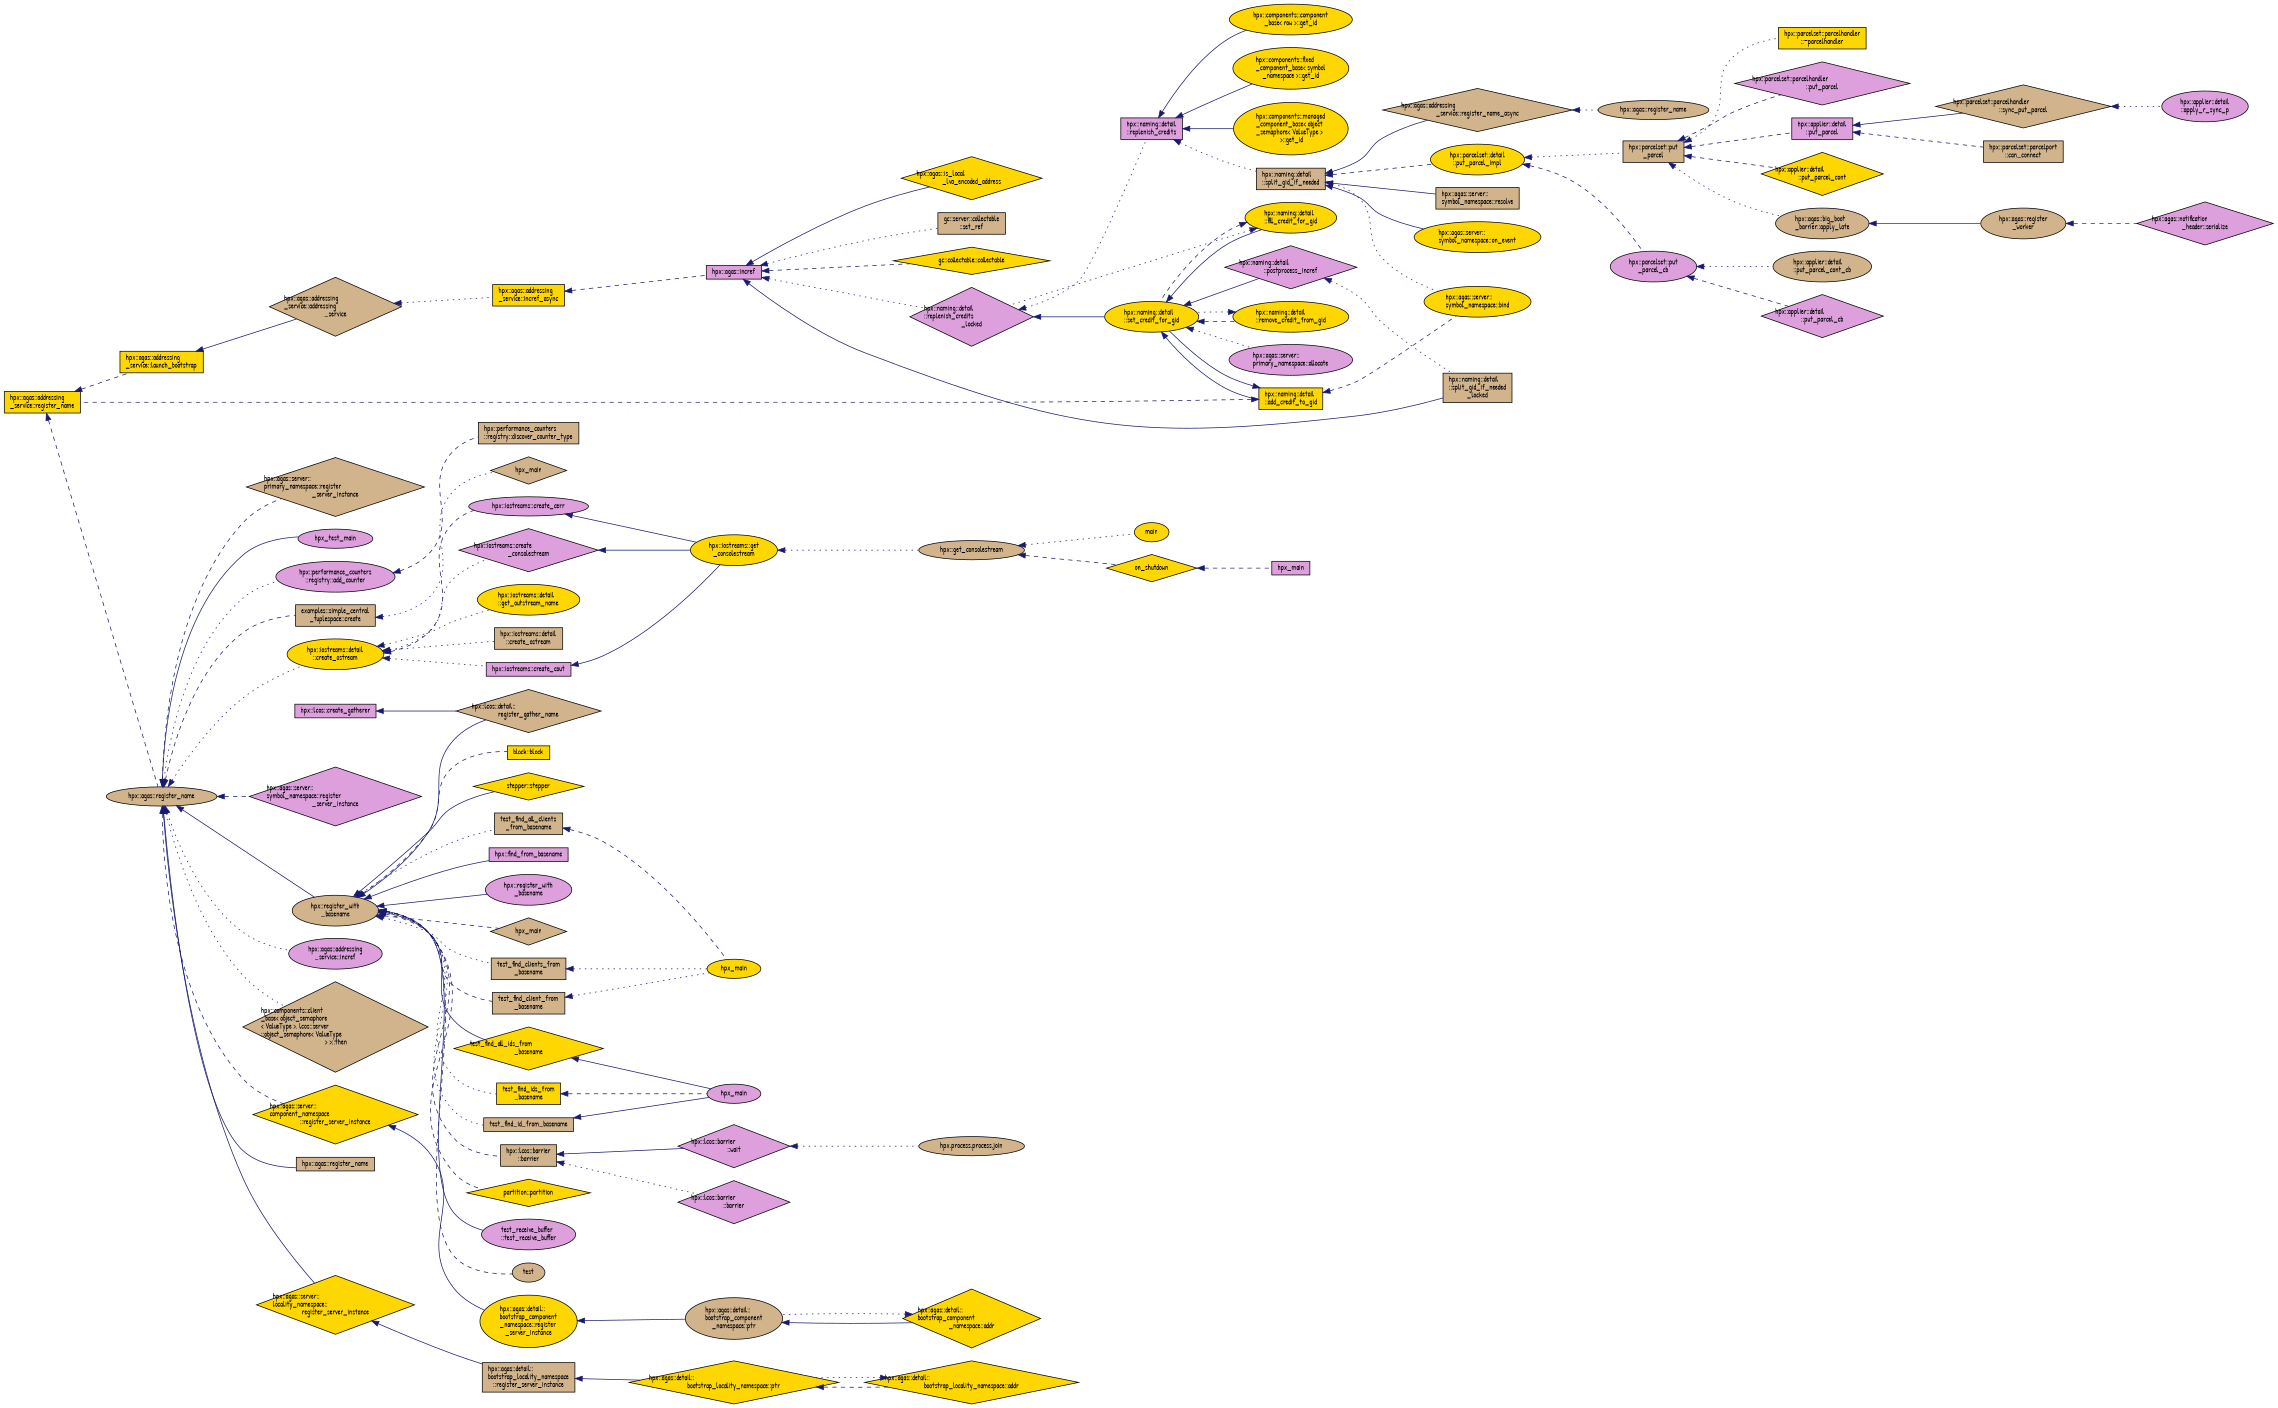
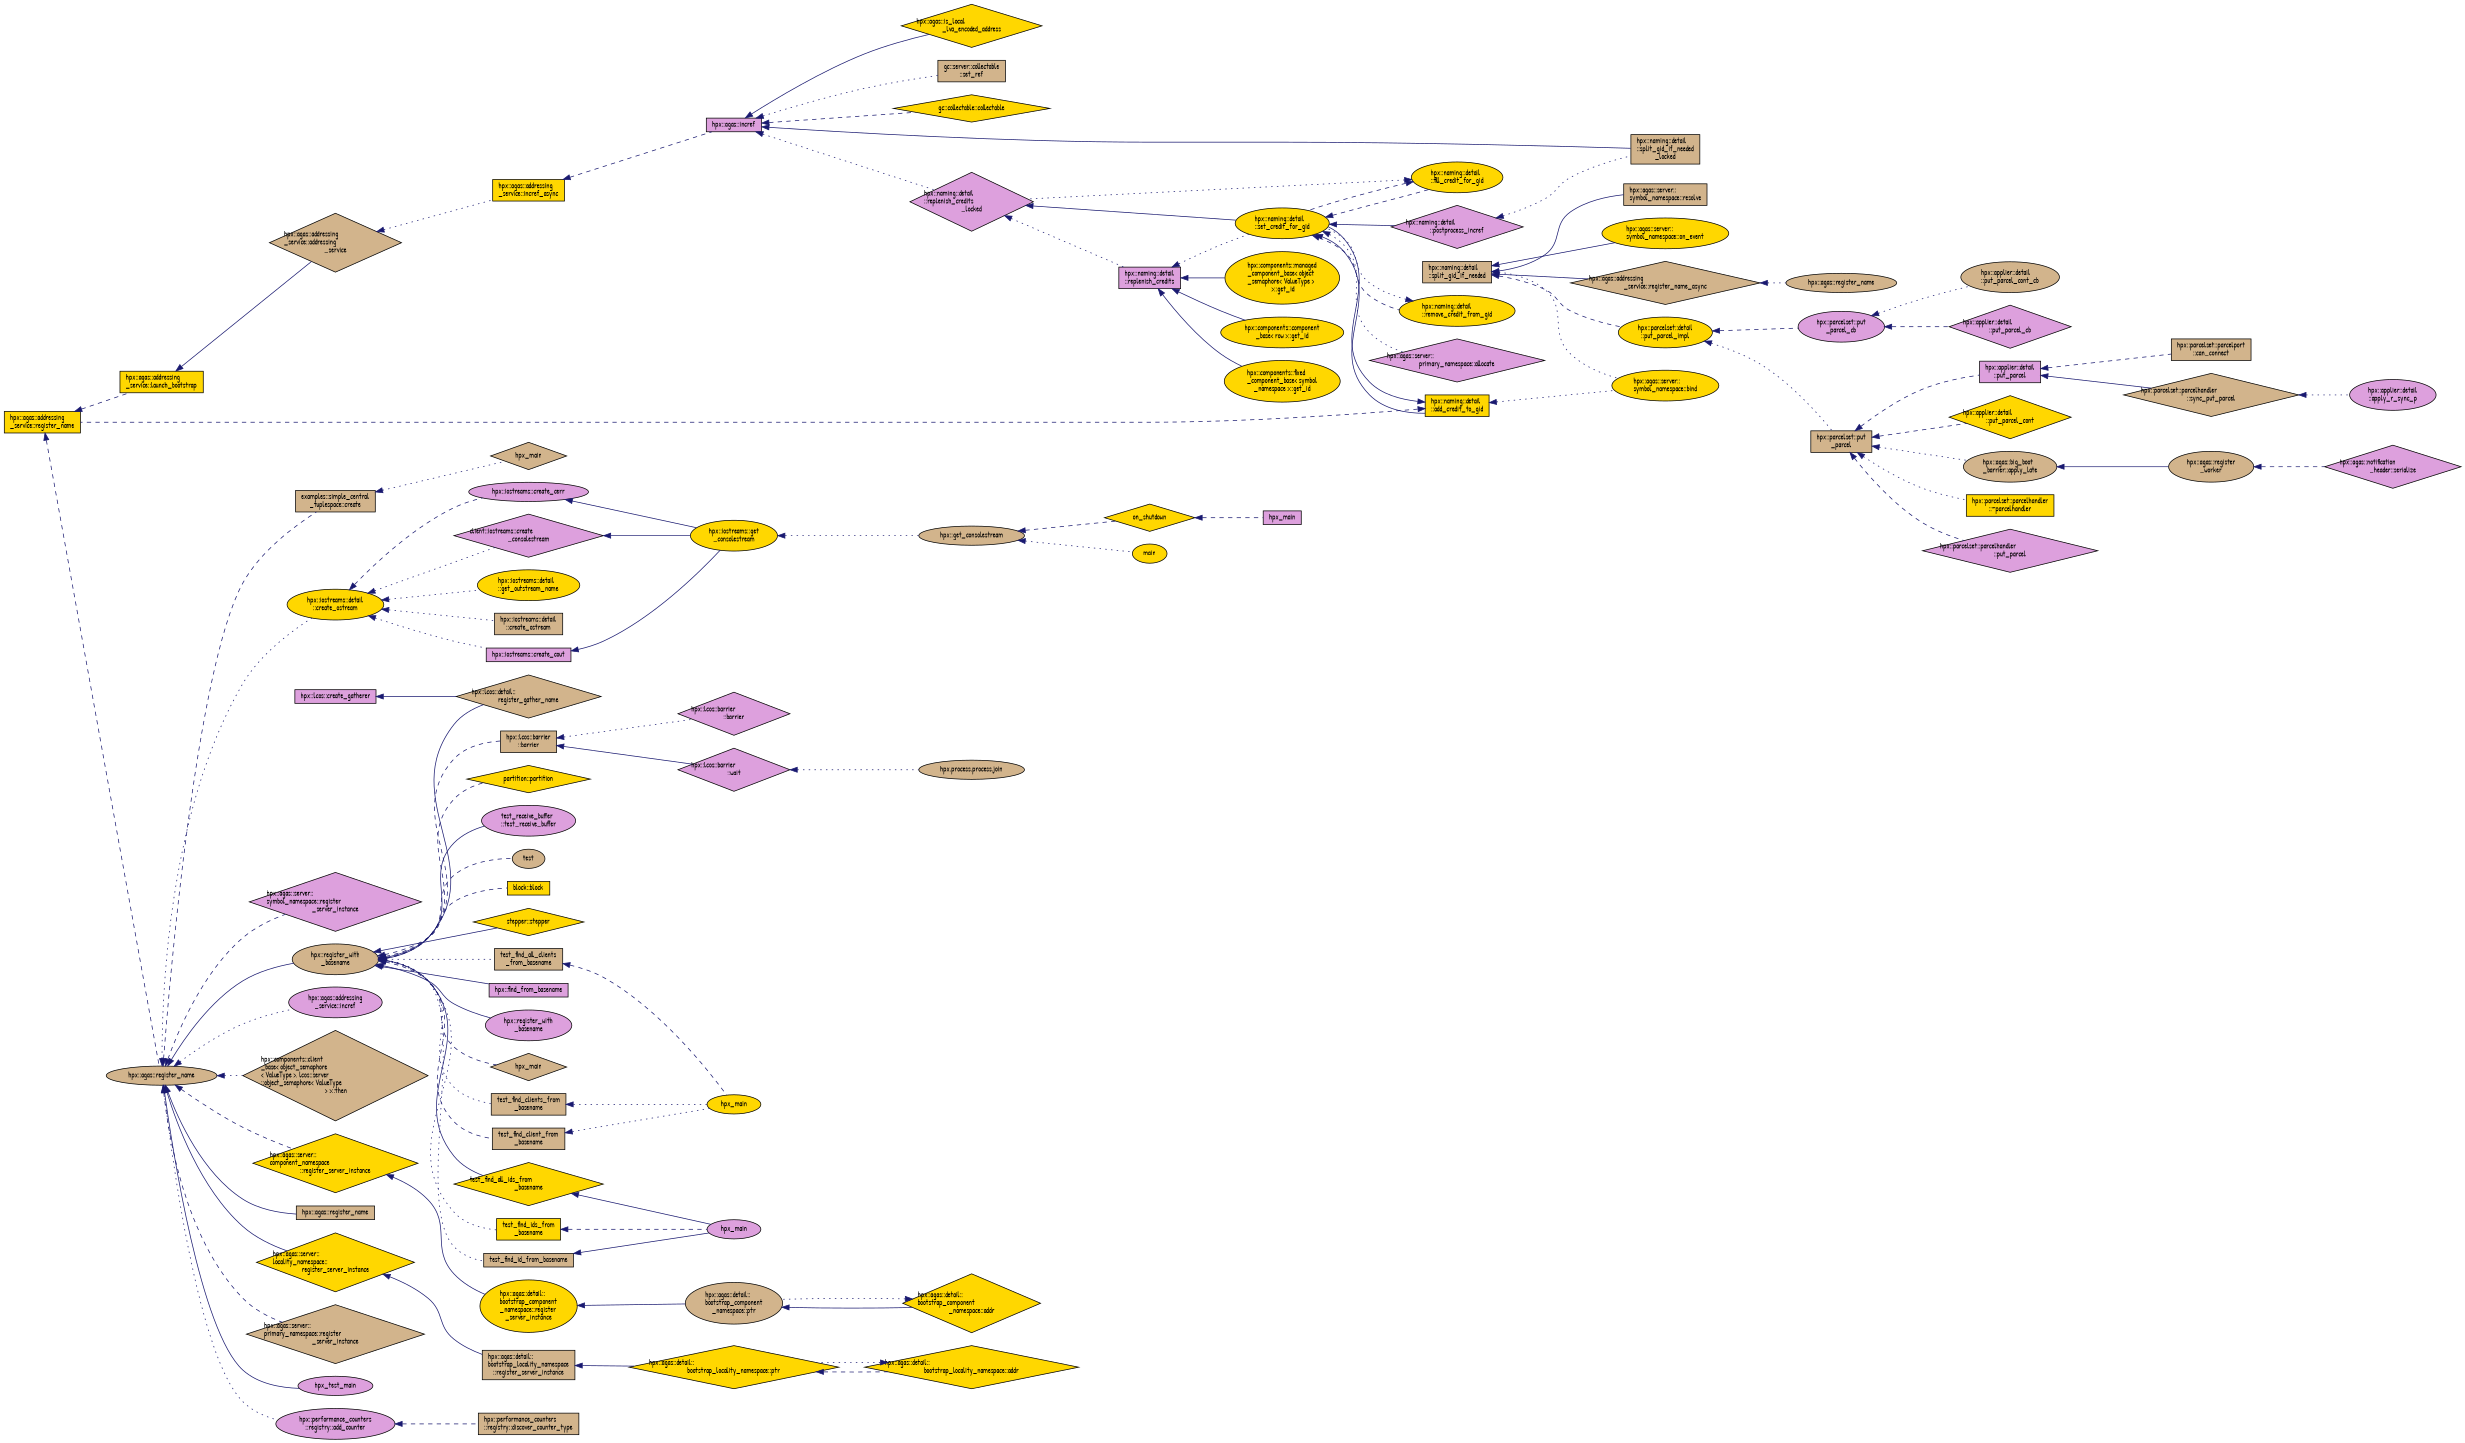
  digraph {
    fontname="Patrick Hand"
    rankdir=LR
    node [color=black fillcolor=gold fontname="Patrick Hand" fontsize=10 shape=ellipse style=filled]
    edge [color=midnightblue dir=back fontname="Patrick Hand" fontsize=10 labelfontname=Helvetica labelfontsize=10 style=solid]
    n1 [fontcolor=black height=0.2 label="hpx::agas::addressing\l_service::register_name" shape=box width=0.4]
    n2 [height=0.2 label="hpx::agas::addressing\l_service::launch_bootstrap" shape=box width=0.4]
    n3 [fillcolor=tan height=0.2 label="hpx::agas::register_name" width=0.4]
    n4 [fillcolor=tan height=0.2 label="hpx::agas::addressing\l_service::addressing\l_service" shape=diamond width=0.4]
    n5 [fillcolor=tan height=0.2 label="hpx::register_with\l_basename" width=0.4]
    n6 [fillcolor=plum height=0.2 label="hpx::agas::addressing\l_service::incref" width=0.4]
    n7 [fillcolor=tan height=0.2 label="hpx::components::client\l_base\< object_semaphore\l\< ValueType \>, lcos::server\l::object_semaphore\< ValueType\l \> \>::then" shape=diamond width=0.4]
    n8 [height=0.2 label="hpx::agas::server::\lcomponent_namespace\l::register_server_instance" shape=diamond width=0.4]
    n9 [fillcolor=tan height=0.2 label="hpx::agas::register_name" shape=box width=0.4]
    n10 [height=0.2 label="hpx::agas::server::\llocality_namespace::\lregister_server_instance" shape=diamond width=0.4]
    n11 [fillcolor=tan height=0.2 label="hpx::agas::server::\lprimary_namespace::register\l_server_instance" shape=diamond width=0.4]
    n12 [fillcolor=plum height=0.2 label=hpx_test_main width=0.4]
    n13 [fillcolor=plum height=0.2 label="hpx::performance_counters\l::registry::add_counter" width=0.4]
    n14 [fillcolor=tan height=0.2 label="examples::simple_central\l_tuplespace::create" shape=box width=0.4]
    n15 [height=0.2 label="hpx::iostreams::detail\l::create_ostream" width=0.4]
    n16 [fillcolor=plum height=0.2 label="hpx::agas::server::\lsymbol_namespace::register\l_server_instance" shape=diamond width=0.4]
    n17 [height=0.2 label="hpx::agas::addressing\l_service::incref_async" shape=box width=0.4]
    n18 [fillcolor=plum height=0.2 label="hpx::agas::incref" shape=box width=0.4]
    n19 [height=0.2 label="hpx::agas::is_local\l_lva_encoded_address" shape=diamond width=0.4]
    n20 [fillcolor=tan height=0.2 label="gc::server::collectable\l::set_ref" shape=box width=0.4]
    n21 [height=0.2 label="gc::collectable::collectable" shape=diamond width=0.4]
    n22 [fillcolor=tan height=0.2 label="hpx::naming::detail\l::split_gid_if_needed\l_locked" shape=box width=0.4]
    n23 [fillcolor=plum height=0.2 label="hpx::naming::detail\l::replenish_credits\l_locked" shape=diamond width=0.4]
    n24 [fillcolor=plum height=0.2 label="hpx::naming::detail\l::replenish_credits" shape=box width=0.4]
    n25 [height=0.2 label="hpx::naming::detail\l::set_credit_for_gid" width=0.4]
    n26 [fillcolor=tan height=0.2 label="hpx::naming::detail\l::split_gid_if_needed" shape=box width=0.4]
    n27 [fillcolor=tan height=0.2 label="hpx::agas::addressing\l_service::register_name_async" shape=diamond width=0.4]
    n28 [height=0.2 label="hpx::parcelset::detail\l::put_parcel_impl" width=0.4]
    n29 [height=0.2 label="hpx::agas::server::\lsymbol_namespace::bind" width=0.4]
    n30 [fillcolor=tan height=0.2 label="hpx::agas::server::\lsymbol_namespace::resolve" shape=box width=0.4]
    n31 [height=0.2 label="hpx::agas::server::\lsymbol_namespace::on_event" width=0.4]
    n32 [fillcolor=tan height=0.2 label="hpx::agas::register_name" width=0.4]
    n33 [fillcolor=tan height=0.2 label="hpx::parcelset::put\l_parcel" shape=box width=0.4]
    n34 [fillcolor=plum height=0.2 label="hpx::parcelset::put\l_parcel_cb" width=0.4]
    n35 [fillcolor=plum height=0.2 label="hpx::applier::detail\l::put_parcel" shape=box width=0.4]
    n36 [height=0.2 label="hpx::applier::detail\l::put_parcel_cont" shape=diamond width=0.4]
    n37 [fillcolor=tan height=0.2 label="hpx::agas::big_boot\l_barrier::apply_late" width=0.4]
    n38 [height=0.2 label="hpx::parcelset::parcelhandler\l::~parcelhandler" shape=box width=0.4]
    n39 [fillcolor=plum height=0.2 label="hpx::parcelset::parcelhandler\l::put_parcel" shape=diamond width=0.4]
    n40 [fillcolor=plum height=0.2 label="hpx::applier::detail\l::put_parcel_cb" shape=diamond width=0.4]
    n41 [fillcolor=tan height=0.2 label="hpx::applier::detail\l::put_parcel_cont_cb" width=0.4]
    n42 [fillcolor=tan height=0.2 label="hpx::parcelset::parcelhandler\l::sync_put_parcel" shape=diamond width=0.4]
    n43 [fillcolor=tan height=0.2 label="hpx::parcelset::parcelport\l::can_connect" shape=box width=0.4]
    n44 [fillcolor=tan height=0.2 label="hpx::agas::register\l_worker" width=0.4]
    n45 [fillcolor=plum height=0.2 label="hpx::applier::detail\l::apply_r_sync_p" width=0.4]
    n46 [fillcolor=plum height=0.2 label="hpx::agas::notification\l_header::serialize" shape=diamond width=0.4]
    n47 [height=0.2 label="hpx::components::component\l_base\< row \>::get_id" width=0.4]
    n48 [height=0.2 label="hpx::components::fixed\l_component_base\< symbol\l_namespace \>::get_id" width=0.4]
    n49 [height=0.2 label="hpx::components::managed\l_component_base\< object\l_semaphore\< ValueType \>\l \>::get_id" width=0.4]
    n50 [fillcolor=plum height=0.2 label="hpx::naming::detail\l::postprocess_incref" shape=diamond width=0.4]
    n51 [height=0.2 label="hpx::naming::detail\l::add_credit_to_gid" shape=box width=0.4]
    n52 [height=0.2 label="hpx::naming::detail\l::remove_credit_from_gid" width=0.4]
    n53 [height=0.2 label="hpx::naming::detail\l::fill_credit_for_gid" width=0.4]
-   n54 [fillcolor=plum height=0.2 label="hpx::agas::server::\lprimary_namespace::allocate" width=0.4]
+   n54 [fillcolor=plum height=0.2 label="hpx::agas::server::\lprimary_namespace::allocate" shape=diamond width=0.4]
    n55 [height=0.2 label="stepper::stepper" shape=diamond width=0.4]
    n56 [fillcolor=tan height=0.2 label="hpx::lcos::barrier\l::barrier" shape=box width=0.4]
    n57 [fillcolor=plum height=0.2 label="hpx::find_from_basename" shape=box width=0.4]
    n58 [fillcolor=plum height=0.2 label="hpx::register_with\l_basename" width=0.4]
    n59 [fillcolor=tan height=0.2 label=hpx_main shape=diamond width=0.4]
    n60 [fillcolor=tan height=0.2 label="test_find_all_clients\l_from_basename" shape=box width=0.4]
    n61 [fillcolor=tan height=0.2 label="test_find_clients_from\l_basename" shape=box width=0.4]
    n62 [fillcolor=tan height=0.2 label="test_find_client_from\l_basename" shape=box width=0.4]
    n63 [height=0.2 label="test_find_all_ids_from\l_basename" shape=diamond width=0.4]
    n64 [height=0.2 label="test_find_ids_from\l_basename" shape=box width=0.4]
    n65 [fillcolor=tan height=0.2 label=test_find_id_from_basename shape=box width=0.4]
    n66 [fillcolor=tan height=0.2 label="hpx::lcos::detail::\lregister_gather_name" shape=diamond width=0.4]
    n67 [height=0.2 label="partition::partition" shape=diamond width=0.4]
    n68 [fillcolor=plum height=0.2 label="test_receive_buffer\l::test_receive_buffer" width=0.4]
    n69 [fillcolor=tan height=0.2 label=test width=0.4]
    n70 [height=0.2 label="block::block" shape=box width=0.4]
    n71 [height=0.2 label="hpx::agas::detail::\lbootstrap_component\l_namespace::register\l_server_instance" width=0.4]
    n72 [fillcolor=tan height=0.2 label="hpx::agas::detail::\lbootstrap_locality_namespace\l::register_server_instance" shape=box width=0.4]
    n73 [fillcolor=tan height=0.2 label="hpx::performance_counters\l::registry::discover_counter_type" shape=box width=0.4]
    n74 [fillcolor=tan height=0.2 label=hpx_main shape=diamond width=0.4]
    n75 [height=0.2 label="hpx::iostreams::detail\l::get_outstream_name" width=0.4]
    n76 [fillcolor=tan height=0.2 label="hpx::iostreams::detail\l::create_ostream" shape=box width=0.4]
    n77 [fillcolor=plum height=0.2 label="hpx::iostreams::create_cout" shape=box width=0.4]
    n78 [fillcolor=plum height=0.2 label="hpx::iostreams::create_cerr" width=0.4]
-   n79 [fillcolor=plum height=0.2 label="hpx::iostreams::create\l_consolestream" shape=diamond width=0.4]
+   n79 [fillcolor=plum height=0.2 label="client::iostreams::create\l_consolestream" shape=diamond width=0.4]
    n80 [fillcolor=plum height=0.2 label="hpx::lcos::barrier\l::barrier" shape=diamond width=0.4]
    n81 [fillcolor=plum height=0.2 label="hpx::lcos::barrier\l::wait" shape=diamond width=0.4]
    n82 [height=0.2 label=hpx_main width=0.4]
    n83 [fillcolor=plum height=0.2 label=hpx_main width=0.4]
    n84 [fillcolor=tan height=0.2 label="hpx.process.process.join" width=0.4]
    n85 [fillcolor=plum height=0.2 label="hpx::lcos::create_gatherer" shape=box width=0.4]
    n86 [fillcolor=tan height=0.2 label="hpx::agas::detail::\lbootstrap_component\l_namespace::ptr" width=0.4]
    n87 [height=0.2 label="hpx::agas::detail::\lbootstrap_component\l_namespace::addr" shape=diamond width=0.4]
    n88 [height=0.2 label="hpx::agas::detail::\lbootstrap_locality_namespace::ptr" shape=diamond width=0.4]
    n89 [height=0.2 label="hpx::agas::detail::\lbootstrap_locality_namespace::addr" shape=diamond width=0.4]
    n90 [height=0.2 label="hpx::iostreams::get\l_consolestream" width=0.4]
    n91 [fillcolor=tan height=0.2 label="hpx::get_consolestream" width=0.4]
    n92 [height=0.2 label=main width=0.4]
    n93 [height=0.2 label=on_shutdown shape=diamond width=0.4]
    n94 [fillcolor=plum height=0.2 label=hpx_main shape=box width=0.4]
    n1 -> n2 [style=dashed]
    n1 -> n3 [style=dashed]
    n2 -> n4
    n3 -> n5
    n3 -> n6 [style=dotted]
    n3 -> n7 [style=dotted]
    n3 -> n8 [style=dashed]
    n3 -> n9
    n3 -> n10
    n3 -> n11 [style=dashed]
    n3 -> n12
    n3 -> n13 [style=dotted]
    n3 -> n14 [style=dashed]
    n3 -> n15 [style=dotted]
    n3 -> n16 [style=dashed]
    n4 -> n17 [style=dotted]
    n5 -> n55
    n5 -> n56 [style=dashed]
    n5 -> n57
    n5 -> n58
    n5 -> n59 [style=dashed]
    n5 -> n60 [style=dotted]
    n5 -> n61 [style=dotted]
    n5 -> n62 [style=dashed]
    n5 -> n63
    n5 -> n64 [style=dotted]
    n5 -> n65 [style=dotted]
    n5 -> n66
    n5 -> n67 [style=dashed]
    n5 -> n68
    n5 -> n69 [style=dashed]
    n5 -> n70 [style=dashed]
    n8 -> n71
    n10 -> n72
    n13 -> n73 [style=dashed]
    n14 -> n74 [style=dotted]
    n15 -> n75 [style=dotted]
    n15 -> n76 [style=dotted]
    n15 -> n77 [style=dotted]
    n15 -> n78 [style=dashed]
    n15 -> n79 [style=dotted]
    n17 -> n18 [style=dashed]
    n18 -> n19
    n18 -> n20 [style=dotted]
    n18 -> n21 [style=dashed]
    n18 -> n22
    n18 -> n23 [style=dotted]
    n23 -> n24 [style=dotted]
    n23 -> n25
-   n24 -> n26 [style=dotted]
+   n24 -> n25 [style=dotted]
    n24 -> n47
    n24 -> n48
    n24 -> n49
    n25 -> n50
    n25 -> n51
    n25 -> n52 [style=dashed]
-   n25 -> n53
+   n25 -> n53 [style=dashed]
    n25 -> n54 [style=dotted]
    n26 -> n27
    n26 -> n28 [style=dashed]
    n26 -> n29 [style=dotted]
    n26 -> n30
    n26 -> n31
    n27 -> n32 [style=dotted]
    n28 -> n33 [style=dotted]
    n28 -> n34 [style=dashed]
    n33 -> n35 [style=dashed]
    n33 -> n36 [style=dashed]
    n33 -> n37 [style=dotted]
    n33 -> n38 [style=dotted]
    n33 -> n39 [style=dashed]
    n34 -> n40 [style=dashed]
    n34 -> n41 [style=dotted]
    n35 -> n42
    n35 -> n43 [style=dashed]
    n37 -> n44
    n42 -> n45 [style=dotted]
    n44 -> n46 [style=dashed]
    n50 -> n22 [style=dotted]
    n51 -> n1 [style=dashed]
    n51 -> n25
-   n51 -> n29 [style=dashed]
+   n51 -> n29 [style=dotted]
    n52 -> n25 [style=dotted]
    n53 -> n23 [style=dotted]
    n53 -> n25 [style=dashed]
    n56 -> n80 [style=dotted]
    n56 -> n81
    n60 -> n82 [style=dashed]
    n61 -> n82 [style=dotted]
    n62 -> n82 [style=dotted]
    n63 -> n83
    n64 -> n83 [style=dashed]
    n65 -> n83
    n71 -> n86
    n72 -> n88
    n77 -> n90
    n78 -> n90
    n79 -> n90
    n81 -> n84 [style=dotted]
    n85 -> n66
    n86 -> n87
    n87 -> n86 [style=dotted]
    n88 -> n89 [style=dashed]
    n89 -> n88 [style=dotted]
    n90 -> n91 [style=dotted]
    n91 -> n92 [style=dotted]
    n91 -> n93 [style=dashed]
    n93 -> n94 [style=dashed]
  }
